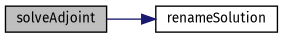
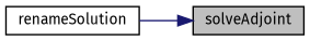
  digraph {
    rankdir=LR
    fontname="Fira Sans"
    node [color=black fontname="Fira Sans" fontsize=10 shape=record]
    n1 [fillcolor=grey75 fontcolor=black height=0.2 label=solveAdjoint style=filled width=0.4]
    n2 [height=0.2 label=renameSolution width=0.4]
-   n1 -> n2 [color=midnightblue fontname="Fira Sans" fontsize=10 labelfontname=Helvetica labelfontsize=10 style=solid]
+   n2 -> n1 [color=midnightblue fontname="Fira Sans" fontsize=10 labelfontname=Helvetica labelfontsize=10 style=solid]
  }
